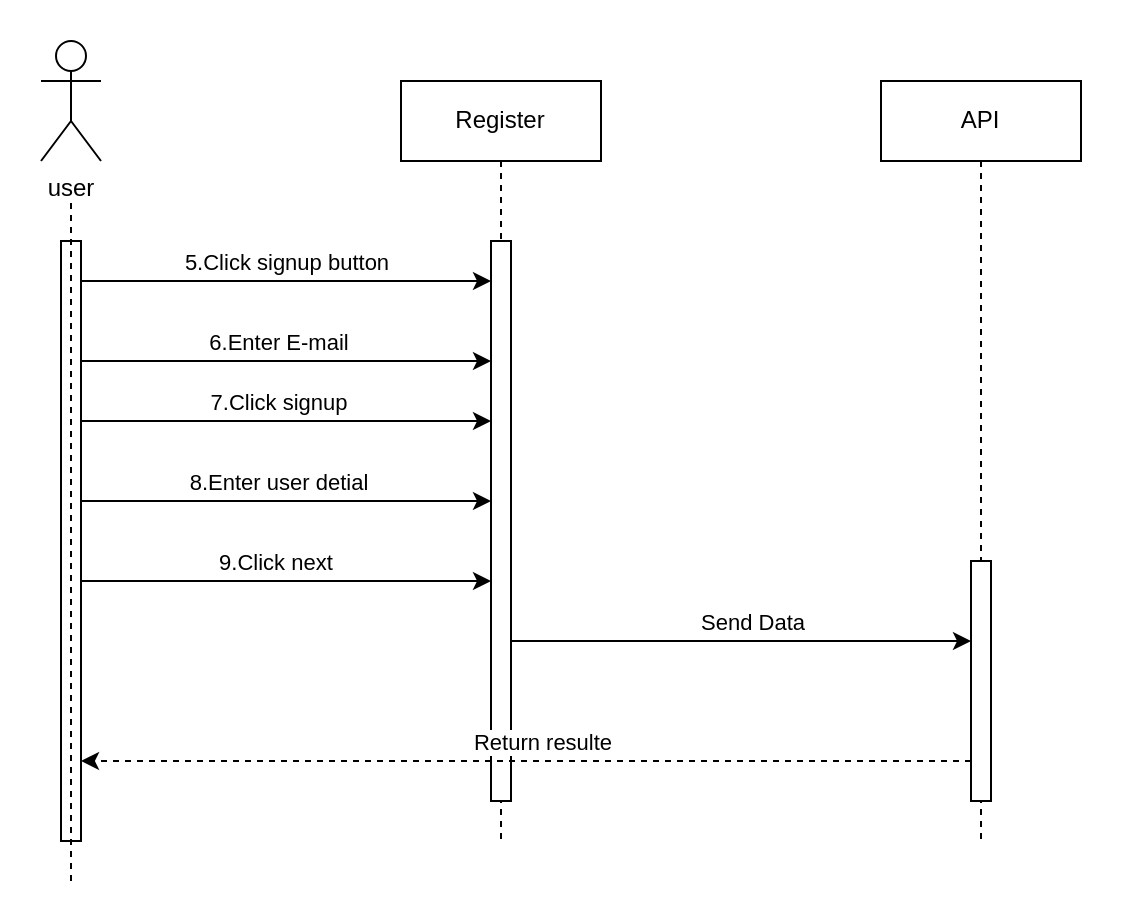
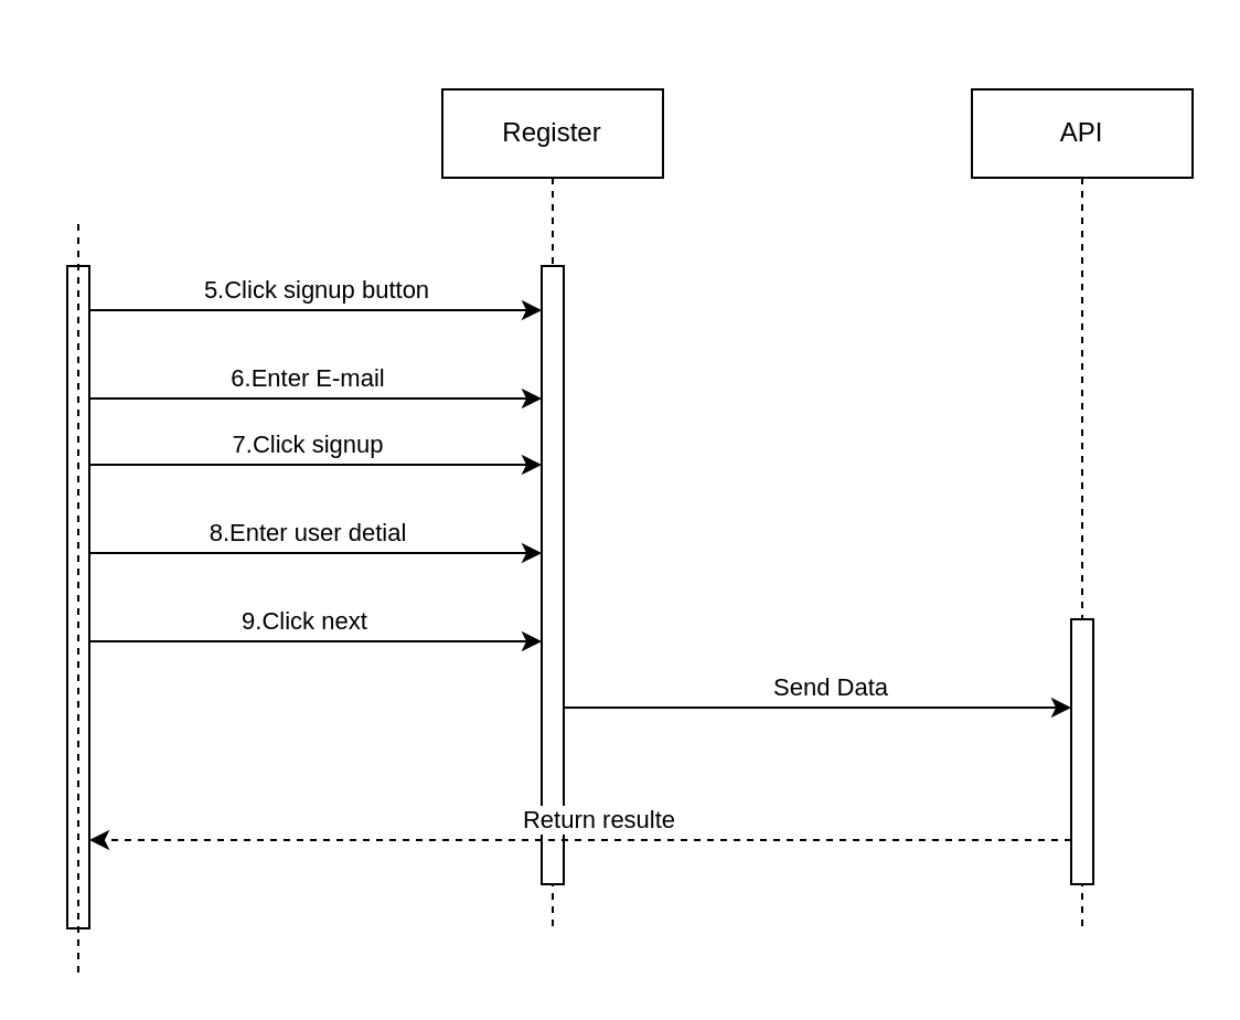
  <mxCell id="0" />
  <mxCell id="1" parent="0" />
- <mxCell id="2" value="user&lt;br&gt;" style="shape=umlActor;verticalLabelPosition=bottom;verticalAlign=top;html=1;outlineConnect=0;" parent="1" vertex="1"><mxGeometry x="20" y="20" width="30" height="60" as="geometry" /></mxCell>
  <mxCell id="3" value="" style="edgeStyle=elbowEdgeStyle;rounded=0;orthogonalLoop=1;jettySize=auto;html=1;elbow=vertical;curved=0;" parent="1" source="5" target="8" edge="1"><mxGeometry relative="1" as="geometry"><mxPoint x="30" y="140.14" as="sourcePoint" /><mxPoint x="230" y="140" as="targetPoint" /><Array as="points"><mxPoint x="230" y="140" /></Array></mxGeometry></mxCell>
  <mxCell id="4" value="5.Click signup button" style="edgeLabel;html=1;align=center;verticalAlign=middle;resizable=0;points=[];" parent="3" vertex="1" connectable="0"><mxGeometry x="0.212" y="1" relative="1" as="geometry"><mxPoint x="-22" y="-9" as="offset" /></mxGeometry></mxCell>
  <mxCell id="5" value="" style="html=1;points=[];perimeter=orthogonalPerimeter;outlineConnect=0;targetShapes=umlLifeline;portConstraint=eastwest;newEdgeStyle={&quot;edgeStyle&quot;:&quot;elbowEdgeStyle&quot;,&quot;elbow&quot;:&quot;vertical&quot;,&quot;curved&quot;:0,&quot;rounded&quot;:0};" parent="1" vertex="1"><mxGeometry x="30" y="120" width="10" height="300" as="geometry" /></mxCell>
  <mxCell id="6" value="" style="endArrow=none;dashed=1;html=1;rounded=0;" parent="1" edge="1"><mxGeometry width="50" height="50" relative="1" as="geometry"><mxPoint x="35" y="440" as="sourcePoint" /><mxPoint x="35" y="100" as="targetPoint" /></mxGeometry></mxCell>
  <mxCell id="7" value="Register" style="shape=umlLifeline;perimeter=lifelinePerimeter;whiteSpace=wrap;html=1;container=0;dropTarget=0;collapsible=0;recursiveResize=0;outlineConnect=0;portConstraint=eastwest;newEdgeStyle={&quot;edgeStyle&quot;:&quot;elbowEdgeStyle&quot;,&quot;elbow&quot;:&quot;vertical&quot;,&quot;curved&quot;:0,&quot;rounded&quot;:0};" parent="1" vertex="1"><mxGeometry x="200" y="40" width="100" height="380" as="geometry" /></mxCell>
  <mxCell id="8" value="" style="html=1;points=[];perimeter=orthogonalPerimeter;outlineConnect=0;targetShapes=umlLifeline;portConstraint=eastwest;newEdgeStyle={&quot;edgeStyle&quot;:&quot;elbowEdgeStyle&quot;,&quot;elbow&quot;:&quot;vertical&quot;,&quot;curved&quot;:0,&quot;rounded&quot;:0};" parent="7" vertex="1"><mxGeometry x="45" y="80" width="10" height="280" as="geometry" /></mxCell>
  <mxCell id="9" value="API" style="shape=umlLifeline;perimeter=lifelinePerimeter;whiteSpace=wrap;html=1;container=0;dropTarget=0;collapsible=0;recursiveResize=0;outlineConnect=0;portConstraint=eastwest;newEdgeStyle={&quot;edgeStyle&quot;:&quot;elbowEdgeStyle&quot;,&quot;elbow&quot;:&quot;vertical&quot;,&quot;curved&quot;:0,&quot;rounded&quot;:0};" parent="1" vertex="1"><mxGeometry x="440" y="40" width="100" height="380" as="geometry" /></mxCell>
  <mxCell id="10" value="" style="html=1;points=[];perimeter=orthogonalPerimeter;outlineConnect=0;targetShapes=umlLifeline;portConstraint=eastwest;newEdgeStyle={&quot;edgeStyle&quot;:&quot;elbowEdgeStyle&quot;,&quot;elbow&quot;:&quot;vertical&quot;,&quot;curved&quot;:0,&quot;rounded&quot;:0};" parent="9" vertex="1"><mxGeometry x="45" y="240" width="10" height="120" as="geometry" /></mxCell>
  <mxCell id="11" value="" style="endArrow=classic;html=1;rounded=0;" parent="1" edge="1"><mxGeometry width="50" height="50" relative="1" as="geometry"><mxPoint x="40" y="180" as="sourcePoint" /><mxPoint x="245" y="180" as="targetPoint" /></mxGeometry></mxCell>
  <mxCell id="12" value="6.Enter E-mail" style="edgeLabel;html=1;align=center;verticalAlign=middle;resizable=0;points=[];" parent="11" vertex="1" connectable="0"><mxGeometry x="0.19" relative="1" as="geometry"><mxPoint x="-24" y="-10" as="offset" /></mxGeometry></mxCell>
  <mxCell id="13" value="" style="endArrow=classic;html=1;rounded=0;" parent="1" edge="1"><mxGeometry width="50" height="50" relative="1" as="geometry"><mxPoint x="40" y="210" as="sourcePoint" /><mxPoint x="245" y="210" as="targetPoint" /></mxGeometry></mxCell>
  <mxCell id="14" value="7.Click signup" style="edgeLabel;html=1;align=center;verticalAlign=middle;resizable=0;points=[];" parent="13" vertex="1" connectable="0"><mxGeometry x="0.19" relative="1" as="geometry"><mxPoint x="-24" y="-10" as="offset" /></mxGeometry></mxCell>
  <mxCell id="15" value="" style="endArrow=classic;html=1;rounded=0;" parent="1" edge="1"><mxGeometry width="50" height="50" relative="1" as="geometry"><mxPoint x="40" y="250" as="sourcePoint" /><mxPoint x="245" y="250" as="targetPoint" /></mxGeometry></mxCell>
  <mxCell id="16" value="8.Enter user detial" style="edgeLabel;html=1;align=center;verticalAlign=middle;resizable=0;points=[];" parent="15" vertex="1" connectable="0"><mxGeometry x="0.19" relative="1" as="geometry"><mxPoint x="-24" y="-10" as="offset" /></mxGeometry></mxCell>
  <mxCell id="17" value="" style="endArrow=classic;html=1;rounded=0;" parent="1" edge="1"><mxGeometry width="50" height="50" relative="1" as="geometry"><mxPoint x="40" y="290" as="sourcePoint" /><mxPoint x="245" y="290" as="targetPoint" /></mxGeometry></mxCell>
  <mxCell id="18" value="9.Click next&amp;nbsp;" style="edgeLabel;html=1;align=center;verticalAlign=middle;resizable=0;points=[];" parent="17" vertex="1" connectable="0"><mxGeometry x="0.19" relative="1" as="geometry"><mxPoint x="-24" y="-10" as="offset" /></mxGeometry></mxCell>
  <mxCell id="19" value="" style="endArrow=classic;html=1;rounded=0;" parent="1" edge="1"><mxGeometry width="50" height="50" relative="1" as="geometry"><mxPoint x="255" y="320" as="sourcePoint" /><mxPoint x="485" y="320" as="targetPoint" /></mxGeometry></mxCell>
  <mxCell id="20" value="Send Data" style="edgeLabel;html=1;align=center;verticalAlign=middle;resizable=0;points=[];" parent="19" vertex="1" connectable="0"><mxGeometry x="0.041" y="-1" relative="1" as="geometry"><mxPoint y="-11" as="offset" /></mxGeometry></mxCell>
  <mxCell id="21" value="" style="endArrow=classic;html=1;rounded=0;dashed=1;" parent="1" target="5" edge="1"><mxGeometry width="50" height="50" relative="1" as="geometry"><mxPoint x="485" y="380" as="sourcePoint" /><mxPoint x="255" y="380" as="targetPoint" /></mxGeometry></mxCell>
  <mxCell id="22" value="Return resulte" style="edgeLabel;html=1;align=center;verticalAlign=middle;resizable=0;points=[];" parent="21" vertex="1" connectable="0"><mxGeometry x="0.021" y="2" relative="1" as="geometry"><mxPoint x="12" y="-12" as="offset" /></mxGeometry></mxCell>
